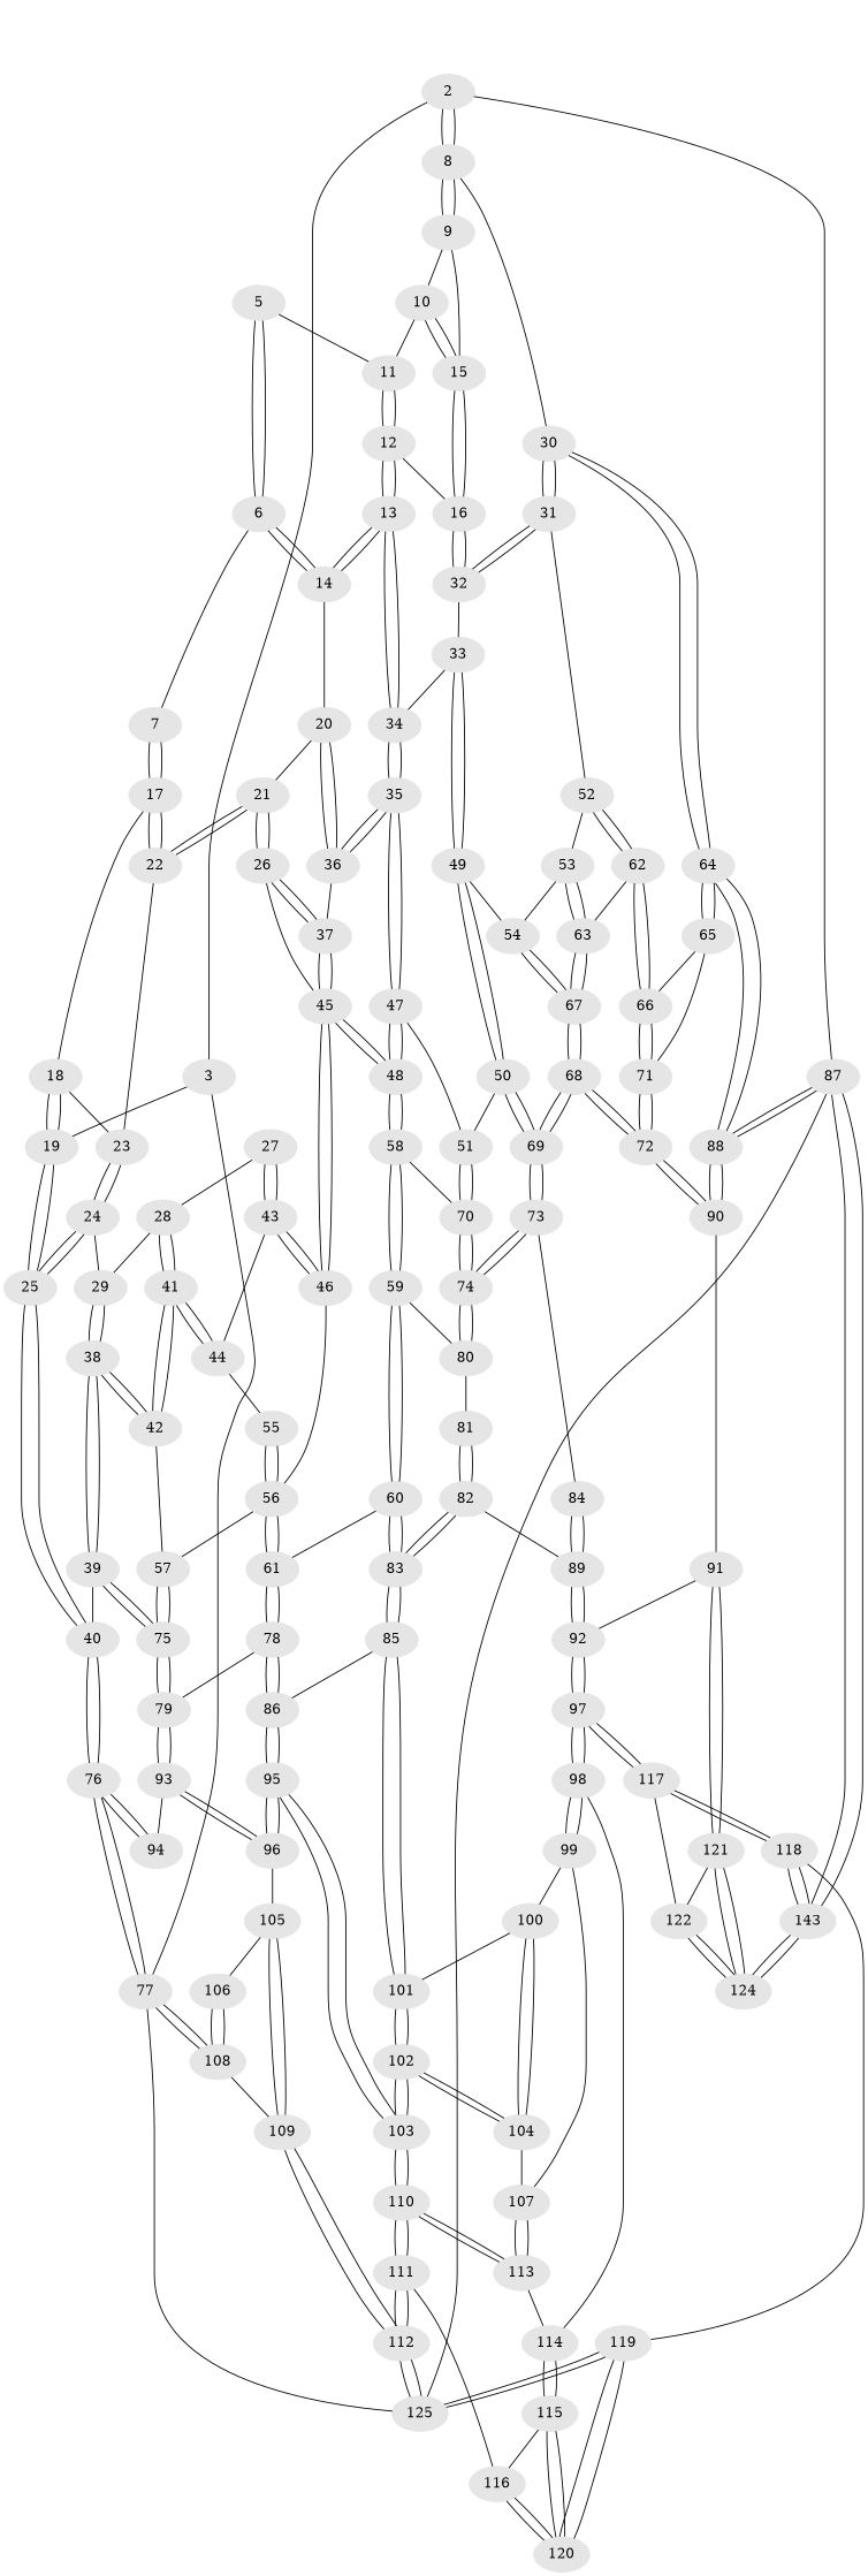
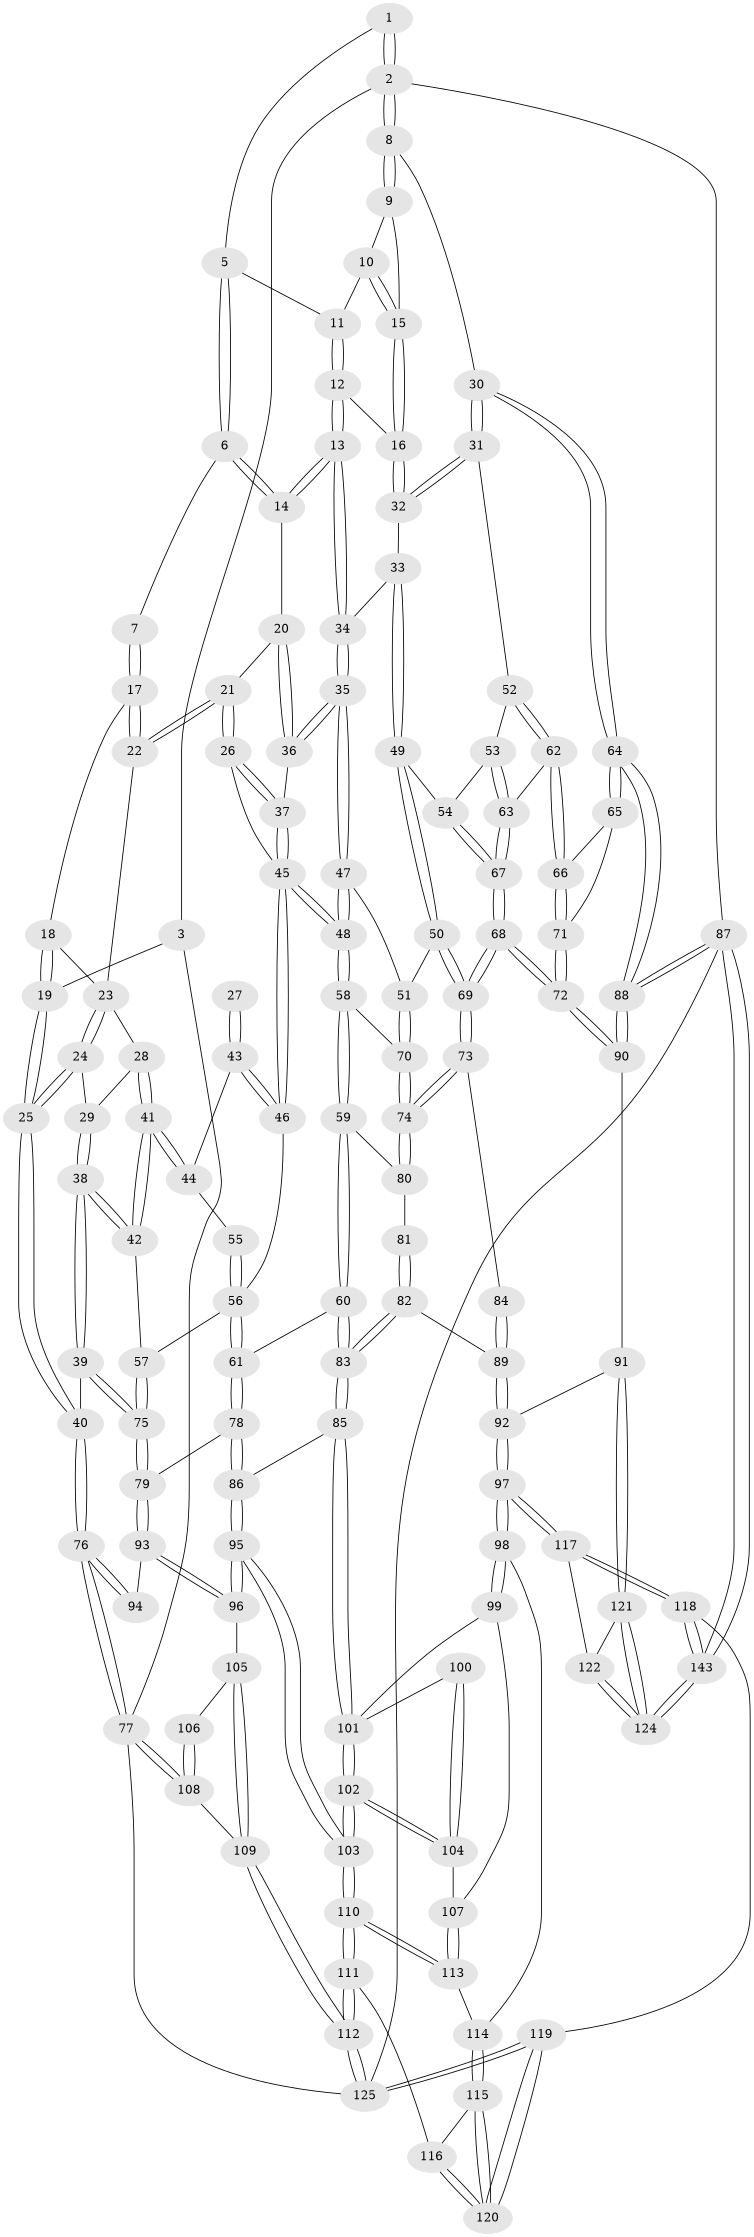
  graph {
    node [color=gray90 style=filled]
+   1
    2
    5
    3
    8
    87
    6
    11
    19
    77
    9
    30
    88
    125
    n15 [label=143]
    25
    108
    7
    17
    14
    12
    20
    18
    22
    10
    15
    31
    64
    16
    13
    34
    32
    35
    21
    36
    33
    23
    24
    40
    26
    37
    45
    29
    38
    76
    27
    28
    43
    41
    44
    46
    42
    39
    52
    65
    53
    62
    49
    50
    54
    47
    48
    51
    75
    57
    79
    94
    55
    56
    58
    70
    59
    69
    67
    73
    74
    63
    66
    68
    61
    78
    60
    80
    83
    81
    85
    86
    71
    90
    72
    84
    91
    89
    93
    109
    95
    96
    82
    92
    101
    102
    103
    124
    97
    121
    122
    98
    117
    105
    106
    110
    99
    114
    118
    100
    107
    115
    104
    113
    111
    112
    116
    120
    119
+   1 -- 2
+   1 -- 2
+   1 -- 5
    2 -- 3
    2 -- 8
    2 -- 8
    2 -- 87
    5 -- 6
    5 -- 6
    5 -- 11
    3 -- 19
    3 -- 77
    8 -- 9
    8 -- 9
    8 -- 30
    87 -- 88
    87 -- 88
    87 -- 125
    87 -- n15
    87 -- n15
    6 -- 7
    6 -- 14
    6 -- 14
    11 -- 12
    11 -- 12
    19 -- 25
    19 -- 25
    77 -- 125
    77 -- 108
    77 -- 108
    9 -- 10
    9 -- 15
    30 -- 31
    30 -- 31
    30 -- 64
    30 -- 64
    88 -- 90
    88 -- 90
    n15 -- 124
    n15 -- 124
    25 -- 40
    25 -- 40
    108 -- 109
    7 -- 17
    7 -- 17
    17 -- 18
    17 -- 22
    17 -- 22
    14 -- 20
    12 -- 16
    12 -- 13
    12 -- 13
    20 -- 21
    20 -- 36
    20 -- 36
    18 -- 19
    18 -- 19
    18 -- 23
    22 -- 23
    10 -- 11
    10 -- 15
    10 -- 15
    15 -- 16
    15 -- 16
    31 -- 32
    31 -- 32
    31 -- 52
    64 -- 88
    64 -- 88
    64 -- 65
    64 -- 65
    16 -- 32
    16 -- 32
    13 -- 14
    13 -- 14
    13 -- 34
    13 -- 34
    34 -- 35
    34 -- 35
    32 -- 33
    35 -- 36
    35 -- 36
    35 -- 47
    35 -- 47
    21 -- 22
    21 -- 22
    21 -- 26
    21 -- 26
    36 -- 37
    33 -- 34
    33 -- 49
    33 -- 49
    23 -- 24
    23 -- 24
    24 -- 25
    24 -- 25
    24 -- 29
    40 -- 76
    40 -- 76
    26 -- 37
    26 -- 37
    26 -- 45
    37 -- 45
    37 -- 45
    45 -- 46
    45 -- 46
    45 -- 48
    45 -- 48
    29 -- 38
    29 -- 38
    38 -- 42
    38 -- 42
    38 -- 39
    38 -- 39
    76 -- 77
    76 -- 77
    76 -- 94
    76 -- 94
-   27 -- 28
+   23 -- 28
    27 -- 43
    27 -- 43
    28 -- 29
    28 -- 41
    28 -- 41
    43 -- 44
    43 -- 46
    43 -- 46
    41 -- 44
    41 -- 44
    41 -- 42
    41 -- 42
    44 -- 55
    46 -- 56
    42 -- 57
    39 -- 40
    39 -- 75
    39 -- 75
    52 -- 53
    52 -- 62
    52 -- 62
    65 -- 66
    65 -- 71
    53 -- 54
    53 -- 63
    53 -- 63
    62 -- 63
    62 -- 66
    62 -- 66
    49 -- 50
    49 -- 50
    49 -- 54
    50 -- 51
    50 -- 69
    50 -- 69
    54 -- 67
    54 -- 67
    47 -- 48
    47 -- 48
    47 -- 51
    48 -- 58
    48 -- 58
    51 -- 70
    51 -- 70
    75 -- 79
    75 -- 79
    57 -- 75
    57 -- 75
    79 -- 93
    79 -- 93
    55 -- 56
    55 -- 56
    56 -- 57
    56 -- 61
    56 -- 61
    58 -- 70
    58 -- 59
    58 -- 59
    70 -- 74
    70 -- 74
    59 -- 60
    59 -- 60
    59 -- 80
    69 -- 73
    69 -- 73
    67 -- 68
    67 -- 68
    73 -- 74
    73 -- 74
    73 -- 84
    74 -- 80
    74 -- 80
    63 -- 67
    63 -- 67
    66 -- 71
    66 -- 71
    68 -- 69
    68 -- 69
    68 -- 72
    68 -- 72
    61 -- 78
    61 -- 78
    78 -- 79
    78 -- 86
    78 -- 86
    60 -- 61
    60 -- 83
    60 -- 83
    80 -- 81
    83 -- 85
    83 -- 85
    81 -- 82
    81 -- 82
    85 -- 86
    85 -- 101
    85 -- 101
    86 -- 95
    86 -- 95
    71 -- 72
    71 -- 72
    90 -- 91
    72 -- 90
    72 -- 90
    84 -- 89
    84 -- 89
    91 -- 92
    91 -- 121
    91 -- 121
    89 -- 92
    89 -- 92
    93 -- 94
    93 -- 96
    93 -- 96
    109 -- 112
    109 -- 112
    95 -- 96
    95 -- 96
    95 -- 103
    95 -- 103
    96 -- 105
    82 -- 83
    82 -- 83
    82 -- 89
    92 -- 97
    92 -- 97
    101 -- 102
    101 -- 102
    102 -- 103
    102 -- 103
    102 -- 104
    102 -- 104
    103 -- 110
    103 -- 110
    97 -- 98
    97 -- 98
    97 -- 117
    97 -- 117
    121 -- 124
    121 -- 124
    121 -- 122
    122 -- 124
    122 -- 124
    98 -- 99
    98 -- 99
    98 -- 114
    117 -- 122
    117 -- 118
    117 -- 118
    105 -- 109
    105 -- 109
    105 -- 106
    106 -- 108
    106 -- 108
    110 -- 113
    110 -- 113
    110 -- 111
    110 -- 111
-   99 -- 100
+   99 -- 101
    99 -- 107
    114 -- 115
    114 -- 115
    118 -- n15
    118 -- n15
    118 -- 119
    100 -- 101
    100 -- 104
    100 -- 104
    107 -- 113
    107 -- 113
    115 -- 116
    115 -- 120
    115 -- 120
    104 -- 107
    113 -- 114
    111 -- 112
    111 -- 112
    111 -- 116
    112 -- 125
    112 -- 125
    116 -- 120
    116 -- 120
    119 -- 125
    119 -- 125
    119 -- 120
    119 -- 120
  }
